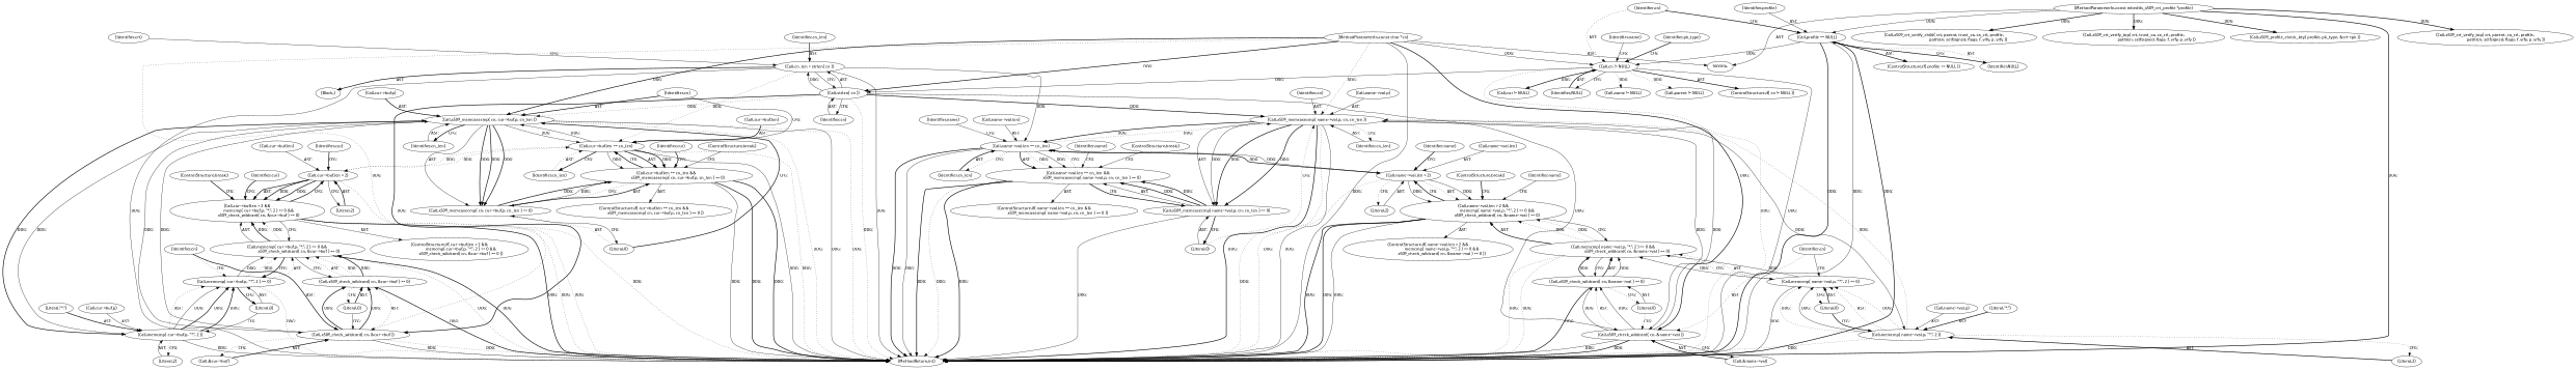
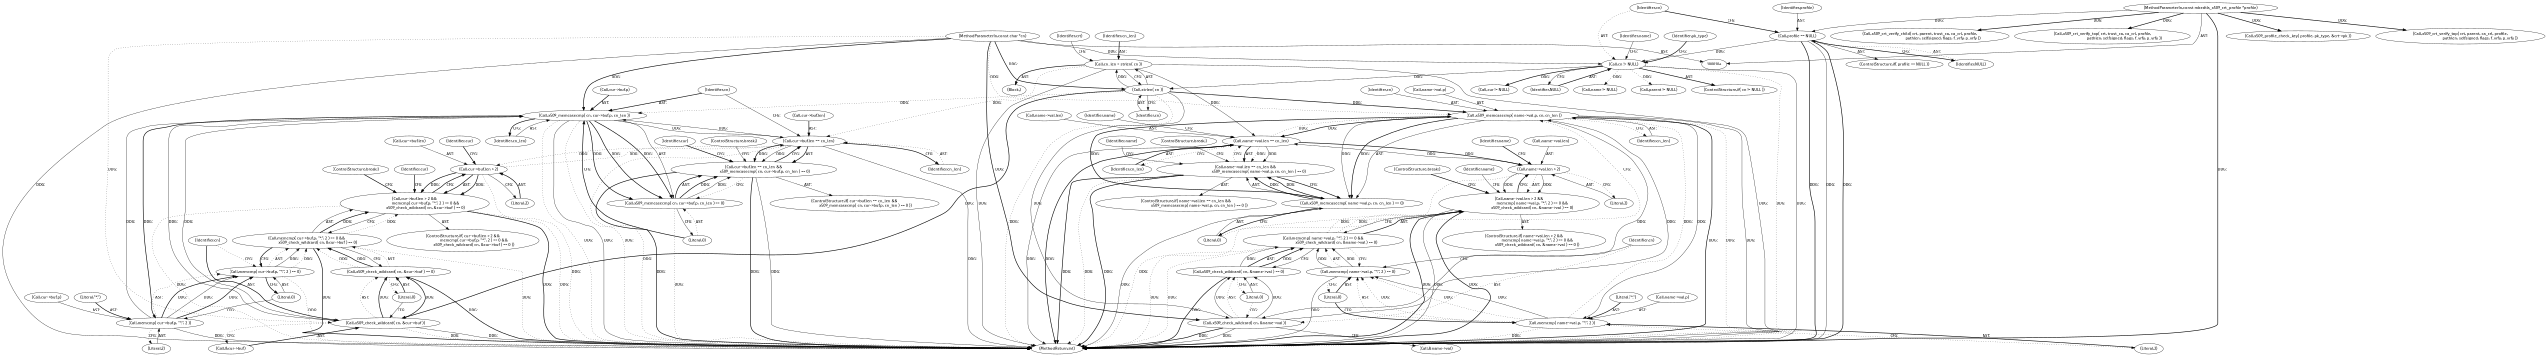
  digraph {
    fontname="Fira Sans"
    node [fontname="Fira Sans"]
    edge [fontname="Fira Sans" style=solid]
    n1 [label="(Call,cn_len = strlen( cn ))"]
    n2 [label="(Call,strlen( cn ))"]
    n3 [label="(Call,cur->buf.len == cn_len)"]
    n4 [label="(Call,name->val.len == cn_len)"]
    n5 [label="(Block,)"]
    n6 [label="(MethodReturn,int)"]
    n7 [label="(Call,x509_memcasecmp( cn, cur->buf.p, cn_len ))"]
    n8 [label="(Call,x509_check_wildcard( cn, &cur->buf ))"]
    n9 [label="(Call,x509_memcasecmp( name->val.p, cn, cn_len ))"]
    n10 [label="(Call,x509_check_wildcard( cn, &name->val ))"]
    n11 [label="(Identifier,cn)"]
    n12 [label="(Call,cur->buf.len == cn_len &&\n                    x509_memcasecmp( cn, cur->buf.p, cn_len ) == 0)"]
    n13 [label="(Call,cur->buf.len > 2)"]
    n14 [label="(Identifier,cn_len)"]
    n15 [label="(Call,name->val.len == cn_len &&\n                        x509_memcasecmp( name->val.p, cn, cn_len ) == 0)"]
    n16 [label="(Call,name->val.len > 2)"]
    n17 [label="(Identifier,cn_len)"]
    n18 [label="(Call,x509_memcasecmp( cn, cur->buf.p, cn_len ) == 0)"]
    n19 [label="(Call,memcmp( cur->buf.p, \"*.\", 2 ))"]
    n20 [label="(Identifier,cn_len)"]
    n21 [label="(Call,x509_check_wildcard( cn, &cur->buf ) == 0)"]
    n22 [label="(Call,&cur->buf)"]
    n23 [label="(Call,x509_memcasecmp( name->val.p, cn, cn_len ) == 0)"]
    n24 [label="(Call,memcmp( name->val.p, \"*.\", 2 ))"]
    n25 [label="(Identifier,cn_len)"]
    n26 [label="(Call,x509_check_wildcard( cn, &name->val ) == 0)"]
    n27 [label="(Call,&name->val)"]
    n28 [label="(Call,cn != NULL)"]
    n29 [label="(Identifier,NULL)"]
    n30 [label="(Call,name != NULL)"]
    n31 [label="(Call,parent != NULL)"]
    n32 [label="(ControlStructure,if( cn != NULL ))"]
    n33 [label="(Call,cur != NULL)"]
    n34 [label="(MethodParameterIn,const char *cn)"]
    1000104
    n36 [label="(Call,profile == NULL)"]
    n37 [label="(ControlStructure,if( profile == NULL ))"]
    n38 [label="(Identifier,NULL)"]
    n39 [label="(MethodParameterIn,const mbedtls_x509_crt_profile *profile)"]
    n40 [label="(Call,x509_profile_check_key( profile, pk_type, &crt->pk ))"]
    n41 [label="(Call,x509_crt_verify_top( crt, parent, ca_crl, profile,\n                                    pathlen, selfsigned, flags, f_vrfy, p_vrfy ))"]
    n42 [label="(Call,x509_crt_verify_child( crt, parent, trust_ca, ca_crl, profile,\n                                          pathlen, selfsigned, flags, f_vrfy, p_vrfy ))"]
    n43 [label="(Call,x509_crt_verify_top( crt, trust_ca, ca_crl, profile,\n                                        pathlen, selfsigned, flags, f_vrfy, p_vrfy ))"]
    n44 [label="(ControlStructure,if( cur->buf.len == cn_len &&\n                    x509_memcasecmp( cn, cur->buf.p, cn_len ) == 0 ))"]
    n45 [label="(Call,cur->buf.len > 2 &&\n                    memcmp( cur->buf.p, \"*.\", 2 ) == 0 &&\n                    x509_check_wildcard( cn, &cur->buf ) == 0)"]
    n46 [label="(Literal,2)"]
    n47 [label="(Literal,0)"]
    n48 [label="(Call,memcmp( cur->buf.p, \"*.\", 2 ) == 0)"]
    n49 [label="(Literal,2)"]
    n50 [label="(Call,memcmp( cur->buf.p, \"*.\", 2 ) == 0 &&\n                    x509_check_wildcard( cn, &cur->buf ) == 0)"]
    n51 [label="(Literal,0)"]
    n52 [label="(ControlStructure,if( cur->buf.len > 2 &&\n                    memcmp( cur->buf.p, \"*.\", 2 ) == 0 &&\n                    x509_check_wildcard( cn, &cur->buf ) == 0 ))"]
    n53 [label="(Literal,0)"]
    n54 [label="(ControlStructure,if( name->val.len == cn_len &&\n                        x509_memcasecmp( name->val.p, cn, cn_len ) == 0 ))"]
    n55 [label="(Call,name->val.len > 2 &&\n                        memcmp( name->val.p, \"*.\", 2 ) == 0 &&\n                        x509_check_wildcard( cn, &name->val ) == 0)"]
    n56 [label="(Literal,2)"]
    n57 [label="(Literal,0)"]
    n58 [label="(Call,memcmp( name->val.p, \"*.\", 2 ) == 0)"]
    n59 [label="(Literal,2)"]
    n60 [label="(Call,memcmp( name->val.p, \"*.\", 2 ) == 0 &&\n                        x509_check_wildcard( cn, &name->val ) == 0)"]
    n61 [label="(Literal,0)"]
    n62 [label="(ControlStructure,if( name->val.len > 2 &&\n                        memcmp( name->val.p, \"*.\", 2 ) == 0 &&\n                        x509_check_wildcard( cn, &name->val ) == 0 ))"]
    n63 [label="(Literal,0)"]
    n64 [label="(Identifier,cur)"]
    n65 [label="(Call,cur->buf.p)"]
    n66 [label="(Call,name->val.len)"]
    n67 [label="(Identifier,cur)"]
    n68 [label="(Identifier,name)"]
    n69 [label="(Identifier,crt)"]
    n70 [label="(Call,cur->buf.p)"]
    n71 [label="(ControlStructure,break;)"]
    n72 [label="(Identifier,name)"]
    n73 [label="(Identifier,name)"]
    n74 [label="(ControlStructure,break;)"]
    n75 [label="(ControlStructure,break;)"]
    n76 [label="(Call,name->val.len)"]
    n77 [label="(Identifier,cn)"]
    n78 [label="(Identifier,profile)"]
    n79 [label="(Identifier,name)"]
    n80 [label="(Identifier,cn)"]
    n81 [label="(Identifier,cn)"]
    n82 [label="(Identifier,cn_len)"]
    n83 [label="(Call,name->val.p)"]
    n84 [label="(Literal,\"*.\")"]
    n85 [label="(Identifier,name)"]
    n86 [label="(Identifier,cn)"]
    n87 [label="(Identifier,pk_type)"]
    n88 [label="(ControlStructure,break;)"]
    n89 [label="(Call,name->val.p)"]
    n90 [label="(Identifier,cn)"]
    n91 [label="(Call,cur->buf.len)"]
    n92 [label="(Literal,\"*.\")"]
    n93 [label="(Call,cur->buf.len)"]
    n94 [label="(Identifier,cur)"]
    n1 -> n2 [label="CFG: "]
    n1 -> n3 [label="DDG: " style=dotted]
    n1 -> n4 [label="DDG: "]
    n1 -> n5 [label="AST: " style=bold]
    n1 -> n6 [label="DDG: "]
    n1 -> n6 [label="DDG: "]
    n2 -> n1 [label="AST: "]
    n2 -> n1 [label="DDG: "]
    n2 -> n6 [label="DDG: " style=dotted]
    n2 -> n7 [label="DDG: " style=dotted]
    n2 -> n8 [label="DDG: " style=bold]
    n2 -> n9 [label="DDG: " style=bold]
    n2 -> n10 [label="DDG: "]
    n2 -> n11 [label="CFG: "]
    n3 -> n6 [label="DDG: " style=dotted]
    n3 -> n6 [label="DDG: "]
    n3 -> n7 [label="DDG: "]
    n3 -> n12 [label="AST: " style=bold]
    n3 -> n12 [label="DDG: " style=bold]
    n3 -> n12 [label="DDG: "]
    n3 -> n13 [label="DDG: " style=dotted]
    n3 -> n14 [label="CFG: " style=bold]
    n4 -> n6 [label="DDG: "]
    n4 -> n6 [label="DDG: " style=bold]
    n4 -> n9 [label="DDG: " style=dotted]
    n4 -> n15 [label="AST: " style=bold]
    n4 -> n15 [label="DDG: " style=dotted]
    n4 -> n15 [label="DDG: "]
    n4 -> n16 [label="DDG: " style=bold]
    n4 -> n17 [label="CFG: " style=dotted]
    n7 -> n3 [label="DDG: "]
    n7 -> n6 [label="DDG: " style=dotted]
    n7 -> n6 [label="DDG: "]
    n7 -> n6 [label="DDG: " style=dotted]
    n7 -> n8 [label="DDG: "]
    n7 -> n18 [label="AST: "]
    n7 -> n18 [label="DDG: " style=bold]
    n7 -> n18 [label="DDG: " style=bold]
    n7 -> n18 [label="DDG: " style=bold]
    n7 -> n19 [label="DDG: " style=bold]
    n7 -> n20 [label="CFG: " style=bold]
    n8 -> n6 [label="DDG: " style=dotted]
    n8 -> n6 [label="DDG: "]
    n8 -> n7 [label="DDG: "]
    n8 -> n21 [label="AST: " style=dotted]
    n8 -> n21 [label="DDG: " style=bold]
    n8 -> n21 [label="DDG: " style=bold]
    n8 -> n22 [label="CFG: " style=dotted]
    n9 -> n4 [label="DDG: " style=bold]
    n9 -> n6 [label="DDG: " style=bold]
    n9 -> n6 [label="DDG: " style=dotted]
    n9 -> n6 [label="DDG: "]
    n9 -> n10 [label="DDG: "]
    n9 -> n23 [label="AST: "]
    n9 -> n23 [label="DDG: " style=bold]
    n9 -> n23 [label="DDG: "]
    n9 -> n23 [label="DDG: " style=bold]
    n9 -> n24 [label="DDG: "]
    n9 -> n25 [label="CFG: " style=dotted]
    n10 -> n6 [label="DDG: "]
    n10 -> n6 [label="DDG: " style=bold]
    n10 -> n9 [label="DDG: "]
    n10 -> n26 [label="AST: " style=dotted]
    n10 -> n26 [label="DDG: "]
    n10 -> n26 [label="DDG: "]
    n10 -> n27 [label="CFG: "]
    n11 -> n2 [label="AST: "]
    n12 -> n3 [label="CFG: " style=bold]
    n12 -> n6 [label="DDG: " style=bold]
    n12 -> n6 [label="DDG: "]
    n12 -> n6 [label="DDG: " style=bold]
    n12 -> n18 [label="CFG: " style=dotted]
    n12 -> n44 [label="AST: "]
    n13 -> n3 [label="DDG: " style=dotted]
    n13 -> n6 [label="DDG: " style=dotted]
    n13 -> n45 [label="AST: " style=bold]
    n13 -> n45 [label="DDG: " style=bold]
    n13 -> n45 [label="DDG: " style=bold]
    n13 -> n46 [label="CFG: "]
    n14 -> n3 [label="AST: " style=dotted]
    n15 -> n4 [label="CFG: " style=dotted]
    n15 -> n6 [label="DDG: " style=bold]
    n15 -> n6 [label="DDG: " style=bold]
    n15 -> n6 [label="DDG: " style=dotted]
    n15 -> n23 [label="CFG: " style=bold]
    n15 -> n54 [label="AST: "]
    n16 -> n4 [label="DDG: "]
    n16 -> n6 [label="DDG: " style=dotted]
    n16 -> n55 [label="AST: " style=dotted]
    n16 -> n55 [label="DDG: "]
    n16 -> n55 [label="DDG: "]
    n16 -> n56 [label="CFG: " style=dotted]
    n17 -> n4 [label="AST: " style=bold]
+   n18 -> n6 [label="DDG: " style=dotted]
    n18 -> n12 [label="AST: " style=bold]
    n18 -> n12 [label="DDG: " style=bold]
    n18 -> n12 [label="DDG: "]
    n18 -> n47 [label="CFG: "]
    n19 -> n6 [label="DDG: "]
    n19 -> n7 [label="DDG: "]
    n19 -> n48 [label="AST: " style=dotted]
    n19 -> n48 [label="DDG: "]
    n19 -> n48 [label="DDG: " style=bold]
    n19 -> n48 [label="DDG: " style=bold]
    n19 -> n49 [label="CFG: " style=dotted]
    n20 -> n7 [label="AST: "]
    n21 -> n6 [label="DDG: " style=bold]
    n21 -> n50 [label="AST: " style=dotted]
    n21 -> n50 [label="DDG: " style=dotted]
    n21 -> n50 [label="DDG: " style=bold]
    n21 -> n53 [label="CFG: " style=dotted]
    n22 -> n8 [label="AST: " style=bold]
    n23 -> n6 [label="DDG: "]
    n23 -> n15 [label="AST: "]
    n23 -> n15 [label="DDG: " style=bold]
    n23 -> n15 [label="DDG: " style=bold]
    n23 -> n57 [label="CFG: " style=bold]
    n24 -> n6 [label="DDG: " style=dotted]
    n24 -> n9 [label="DDG: " style=dotted]
    n24 -> n58 [label="AST: " style=dotted]
    n24 -> n58 [label="DDG: " style=dotted]
    n24 -> n58 [label="DDG: " style=dotted]
    n24 -> n58 [label="DDG: "]
    n24 -> n59 [label="CFG: " style=dotted]
    n25 -> n9 [label="AST: "]
    n26 -> n6 [label="DDG: " style=bold]
    n26 -> n60 [label="AST: " style=bold]
    n26 -> n60 [label="DDG: "]
    n26 -> n60 [label="DDG: " style=bold]
    n26 -> n63 [label="CFG: " style=dotted]
-   n27 -> n10 [label="AST: " style=bold]
    n28 -> n2 [label="DDG: "]
    n28 -> n6 [label="DDG: "]
    n28 -> n6 [label="DDG: " style=dotted]
    n28 -> n29 [label="CFG: "]
    n28 -> n30 [label="DDG: " style=dotted]
    n28 -> n31 [label="DDG: " style=dotted]
    n28 -> n32 [label="AST: " style=bold]
    n28 -> n33 [label="DDG: " style=bold]
    n29 -> n28 [label="AST: " style=bold]
    n34 -> n2 [label="DDG: " style=bold]
    n34 -> n6 [label="DDG: "]
    n34 -> n7 [label="DDG: " style=bold]
    n34 -> n8 [label="DDG: " style=dotted]
    n34 -> n9 [label="DDG: " style=dotted]
    n34 -> n10 [label="DDG: " style=bold]
    n34 -> n28 [label="DDG: "]
    n34 -> 1000104 [label="AST: "]
    n36 -> n6 [label="DDG: " style=bold]
    n36 -> n6 [label="DDG: "]
    n36 -> n6 [label="DDG: " style=bold]
    n36 -> n28 [label="DDG: "]
-   n36 -> n37 [label="AST: " style=bold]
+   n36 -> n37 [label="AST: "]
    n36 -> n38 [label="CFG: " style=bold]
    n38 -> n36 [label="AST: " style=dotted]
    n39 -> n6 [label="DDG: " style=bold]
    n39 -> 1000104 [label="AST: "]
    n39 -> n36 [label="DDG: "]
    n39 -> n40 [label="DDG: " style=bold]
    n39 -> n41 [label="DDG: " style=bold]
    n39 -> n42 [label="DDG: " style=bold]
    n39 -> n43 [label="DDG: " style=bold]
    n45 -> n6 [label="DDG: " style=bold]
    n45 -> n6 [label="DDG: " style=dotted]
    n45 -> n6 [label="DDG: " style=dotted]
    n45 -> n13 [label="CFG: " style=bold]
    n45 -> n50 [label="CFG: "]
    n45 -> n52 [label="AST: "]
    n46 -> n13 [label="AST: " style=bold]
    n47 -> n7 [label="CFG: " style=bold]
    n47 -> n18 [label="AST: " style=dotted]
    n48 -> n6 [label="DDG: " style=dotted]
    n48 -> n50 [label="AST: " style=dotted]
    n48 -> n50 [label="DDG: "]
    n48 -> n50 [label="DDG: " style=dotted]
    n48 -> n51 [label="CFG: " style=bold]
    n49 -> n19 [label="AST: "]
    n50 -> n6 [label="DDG: " style=dotted]
    n50 -> n6 [label="DDG: " style=bold]
    n50 -> n21 [label="CFG: "]
    n50 -> n45 [label="AST: "]
    n50 -> n45 [label="DDG: " style=bold]
    n50 -> n45 [label="DDG: " style=dotted]
    n50 -> n48 [label="CFG: " style=bold]
    n51 -> n19 [label="CFG: "]
    n51 -> n48 [label="AST: "]
    n53 -> n8 [label="CFG: "]
    n53 -> n21 [label="AST: " style=bold]
    n55 -> n6 [label="DDG: " style=bold]
    n55 -> n6 [label="DDG: "]
    n55 -> n6 [label="DDG: " style=bold]
    n55 -> n16 [label="CFG: " style=bold]
    n55 -> n60 [label="CFG: "]
    n55 -> n62 [label="AST: "]
    n56 -> n16 [label="AST: "]
    n57 -> n9 [label="CFG: " style=dotted]
    n57 -> n23 [label="AST: "]
    n58 -> n6 [label="DDG: "]
    n58 -> n60 [label="AST: " style=dotted]
    n58 -> n60 [label="DDG: "]
    n58 -> n60 [label="DDG: "]
    n58 -> n61 [label="CFG: " style=dotted]
    n59 -> n24 [label="AST: " style=bold]
    n60 -> n6 [label="DDG: " style=dotted]
    n60 -> n6 [label="DDG: " style=dotted]
    n60 -> n26 [label="CFG: "]
    n60 -> n55 [label="AST: " style=bold]
    n60 -> n55 [label="DDG: " style=dotted]
    n60 -> n55 [label="DDG: " style=dotted]
    n60 -> n58 [label="CFG: " style=dotted]
    n61 -> n24 [label="CFG: " style=bold]
    n61 -> n58 [label="AST: " style=bold]
    n63 -> n10 [label="CFG: " style=dotted]
    n63 -> n26 [label="AST: "]
    n64 -> n45 [label="CFG: " style=bold]
    n65 -> n7 [label="AST: " style=bold]
    n66 -> n4 [label="AST: "]
    n67 -> n12 [label="CFG: " style=bold]
    n68 -> n55 [label="CFG: "]
    n69 -> n1 [label="CFG: "]
    n70 -> n19 [label="AST: "]
    n71 -> n45 [label="CFG: " style=bold]
    n72 -> n15 [label="CFG: "]
    n73 -> n16 [label="CFG: " style=bold]
    n74 -> n15 [label="CFG: "]
    n75 -> n12 [label="CFG: "]
    n76 -> n16 [label="AST: "]
    n77 -> n8 [label="AST: " style=bold]
    n77 -> n48 [label="CFG: " style=dotted]
    n78 -> n36 [label="AST: "]
    n79 -> n4 [label="CFG: "]
    n80 -> n3 [label="CFG: "]
    n80 -> n7 [label="AST: " style=bold]
    n81 -> n28 [label="AST: " style=dotted]
    n81 -> n36 [label="CFG: " style=bold]
    n82 -> n1 [label="AST: " style=bold]
    n83 -> n24 [label="AST: "]
    n84 -> n24 [label="AST: " style=bold]
    n85 -> n28 [label="CFG: "]
    n86 -> n9 [label="AST: "]
    n87 -> n28 [label="CFG: " style=bold]
    n88 -> n55 [label="CFG: " style=bold]
    n89 -> n9 [label="AST: "]
    n90 -> n10 [label="AST: " style=dotted]
    n90 -> n58 [label="CFG: "]
    n91 -> n13 [label="AST: "]
    n92 -> n19 [label="AST: " style=bold]
    n93 -> n3 [label="AST: " style=bold]
    n94 -> n13 [label="CFG: " style=bold]
  }
